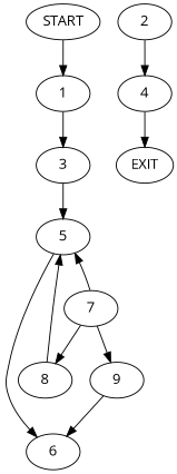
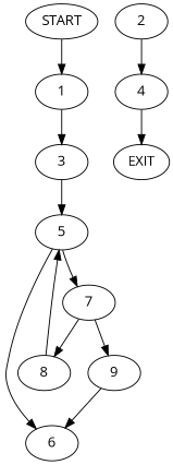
  digraph {
    fontname="Open Sans"
    node [fontname="Open Sans"]
    edge [fontname="Open Sans"]
    n1 [label=START]
    1
    3
    n4 [label=EXIT]
    2
    4
    5
    6
    7
    8
    9
    n1 -> 1
    1 -> 3
    3 -> 5
    2 -> 4
    4 -> n4
    5 -> 6
-   7 -> 5
+   5 -> 7
    7 -> 8
    7 -> 9
    8 -> 5
    9 -> 6
  }
